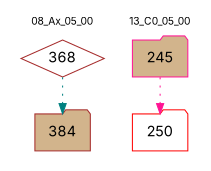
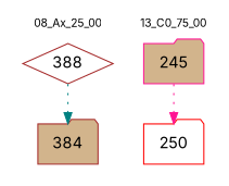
  digraph {
    fontname=Inter
    node [color=brown fillcolor=white fontname=Inter shape=folder style=filled]
    edge [fontname=Inter style=dotted]
-   n1 [label=368 shape=diamond]
+   n1 [label=388 shape=diamond]
    n2 [fillcolor=tan label=384]
    n3 [color=deeppink fillcolor=tan label=245]
    n4 [color=red label=250]
    subgraph cluster_1 {
      color=white
      fontsize=10
-     label="08_Ax_05_00"
+     label="08_Ax_25_00"
      n1
      n2
    }
    subgraph cluster_2 {
      color=white
      fontsize=10
-     label="13_C0_05_00"
+     label="13_C0_75_00"
      n3
      n4
    }
    n1 -> n2 [color=teal]
    n3 -> n4 [color=deeppink]
  }
